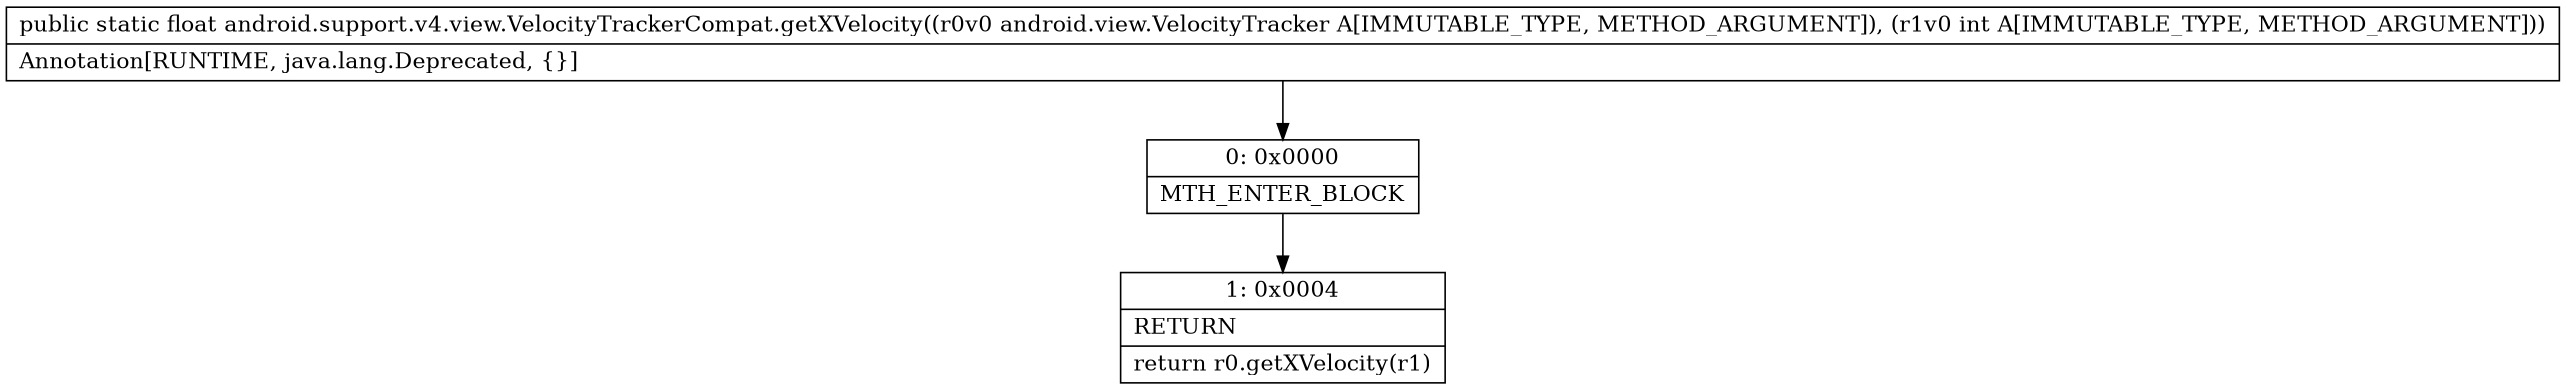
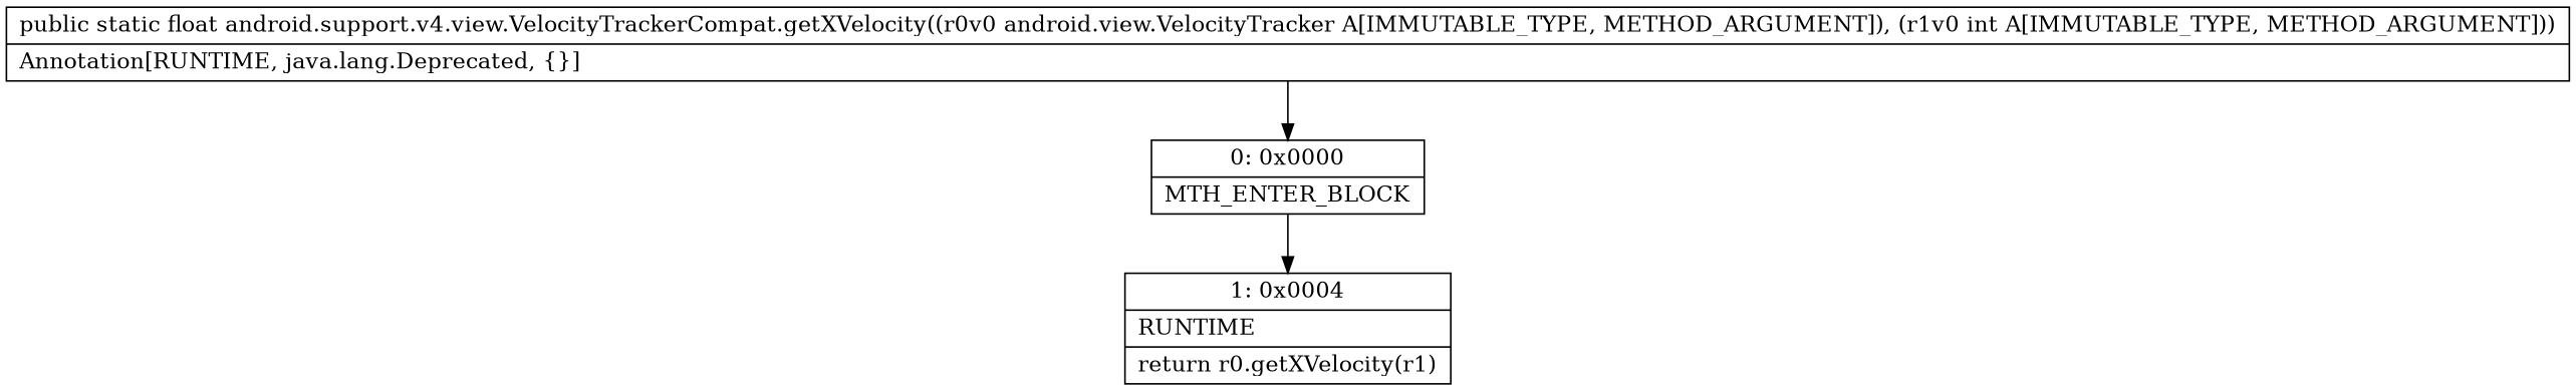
  digraph {
    node [shape=record]
    n1 [label="{0\:\ 0x0000|MTH_ENTER_BLOCK\l}"]
-   n2 [label="{1\:\ 0x0004|RETURN\l|return r0.getXVelocity(r1)\l}"]
+   n2 [label="{1\:\ 0x0004|RUNTIME\l|return r0.getXVelocity(r1)\l}"]
    n3 [label="{public static float android.support.v4.view.VelocityTrackerCompat.getXVelocity((r0v0 android.view.VelocityTracker A[IMMUTABLE_TYPE, METHOD_ARGUMENT]), (r1v0 int A[IMMUTABLE_TYPE, METHOD_ARGUMENT]))  | Annotation[RUNTIME, java.lang.Deprecated, \{\}]\l}"]
    n1 -> n2
    n3 -> n1
  }
